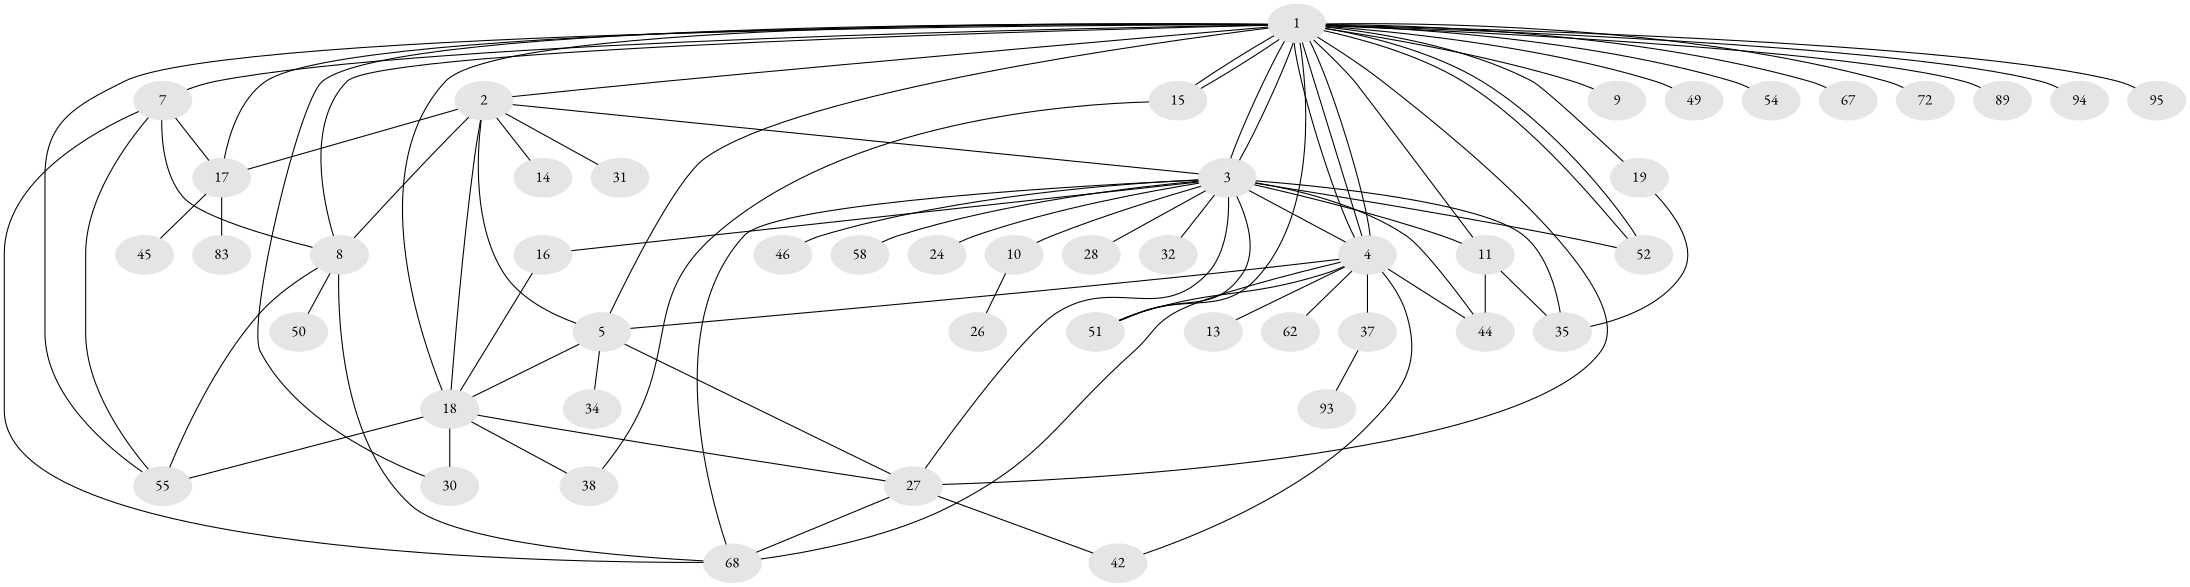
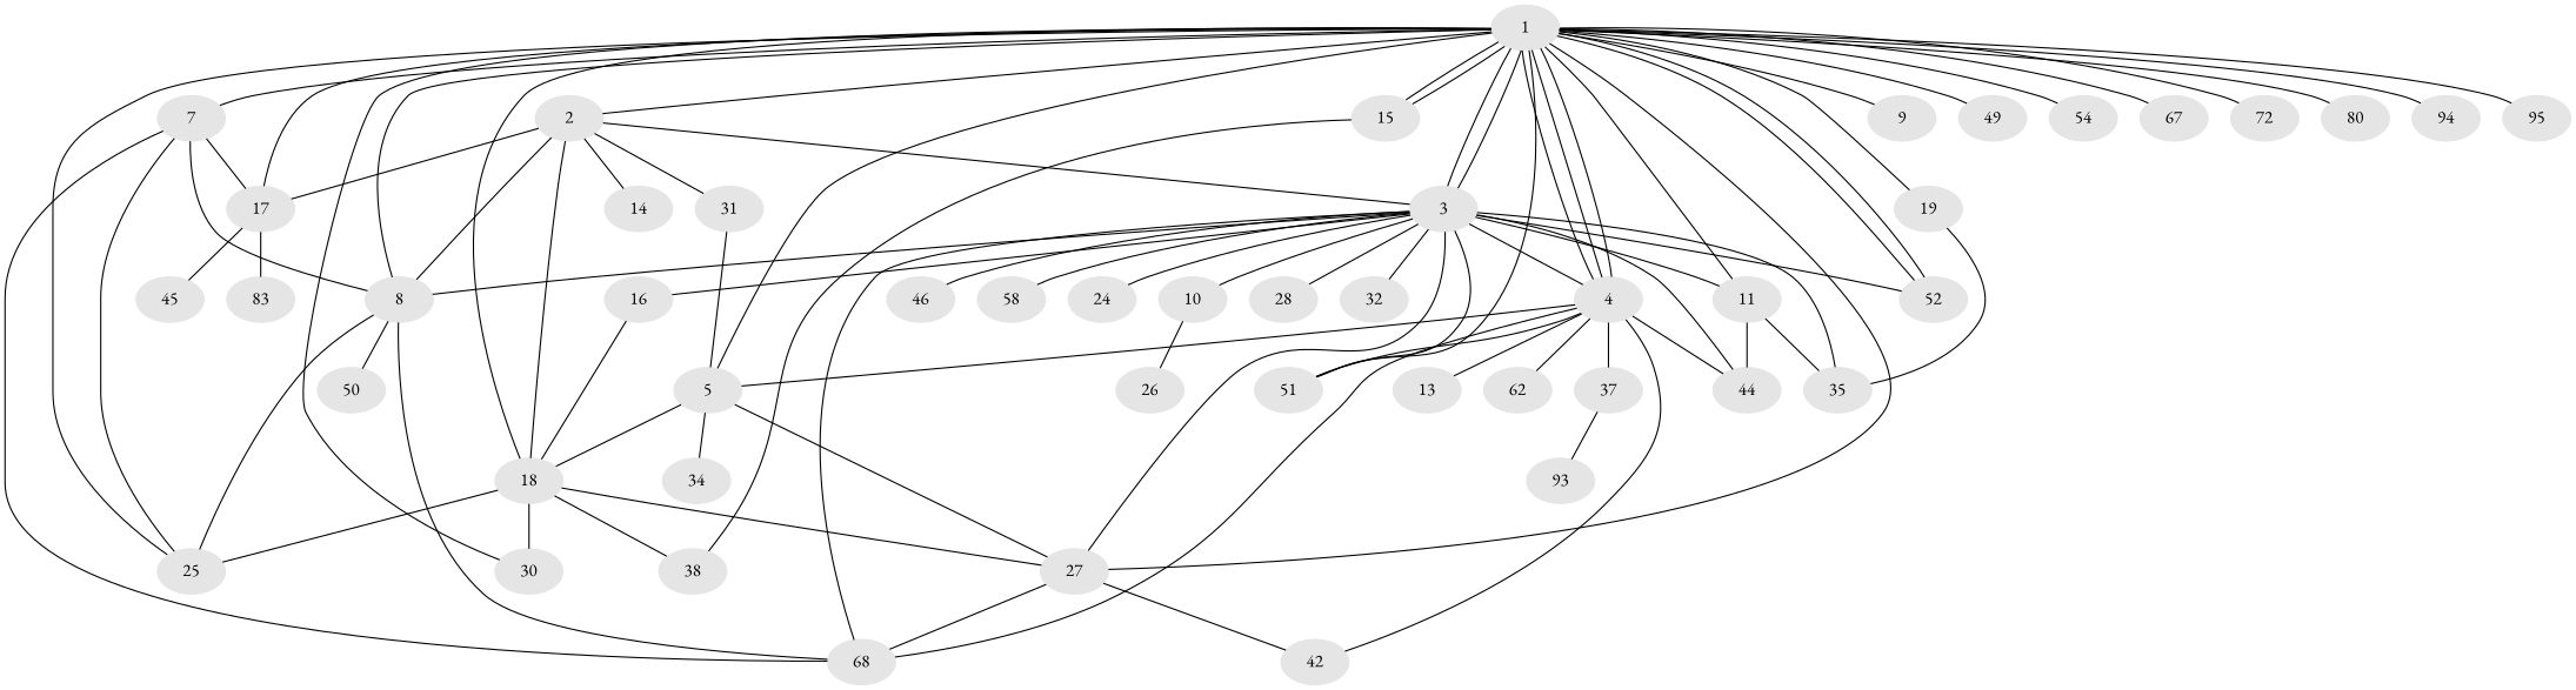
  graph {
    fontname="EB Garamond"
    node [color=gray90 fontname="EB Garamond" style=filled]
    edge [fontname="EB Garamond"]
    1
    2
    3 [super="+86+22+40"]
    4 [super="+55+82+43+6+59"]
    5
    7
    8 [super="+77+21+65+48"]
    9
    11 [super="+74"]
    15 [super="+29"]
    17 [super="+71"]
    18 [super="+20"]
    19
-   25 [label=55]
+   25
    27 [super="+78+41"]
    30 [super="+75+99+83"]
    49
    51
    52
    54
    67
    72
-   80 [label=89]
+   80
    94
    95
    14
    31
    44 [super="+53"]
    10 [super="+47"]
    16 [super="+36+97+57"]
    24
    28
    32
    35
    46
    58
    68 [super="+98"]
    13
    37 [super="+69+81"]
    42
    62
    34 [super="+60"]
    50 [super="+66"]
    38
    n45 [label=83]
    45
    26
    93
    1 -- 2
    1 -- 3 [weight=3]
    1 -- 3
    1 -- 4
    1 -- 4
    1 -- 4
    1 -- 5
    1 -- 7
    1 -- 8 [weight=2]
    1 -- 9
    1 -- 11
    1 -- 15
    1 -- 15
    1 -- 17
    1 -- 18 [weight=2]
    1 -- 19
    1 -- 25
    1 -- 27
    1 -- 30
    1 -- 49
    1 -- 51
    1 -- 52
    1 -- 52
    1 -- 54
    1 -- 67
    1 -- 72
    1 -- 80
    1 -- 94
    1 -- 95
    2 -- 3
-   2 -- 5
+   31 -- 5
    2 -- 8
    2 -- 17
    2 -- 18 [weight=2]
    2 -- 14
    2 -- 31
    3 -- 4 [weight=2]
+   3 -- 8
    3 -- 11
    3 -- 27
    3 -- 51
    3 -- 52
    3 -- 44
    3 -- 10
    3 -- 16 [weight=2]
    3 -- 24
    3 -- 28
    3 -- 32
    3 -- 35
    3 -- 46
    3 -- 58
    3 -- 68
    4 -- 5
    4 -- 51
    4 -- 44
    4 -- 68
    4 -- 13
    4 -- 37
    4 -- 42
    4 -- 62
    5 -- 18
    5 -- 27
    5 -- 34
    7 -- 8
    7 -- 17
    7 -- 25
    7 -- 68
    8 -- 25
    8 -- 68
    8 -- 50
    11 -- 44
    11 -- 35
    15 -- 38
    17 -- n45
    17 -- 45
    18 -- 25
    18 -- 27
    18 -- 30 [weight=2]
    18 -- 38
    19 -- 35
    27 -- 68
    27 -- 42
    10 -- 26
    16 -- 18
    37 -- 93
  }
